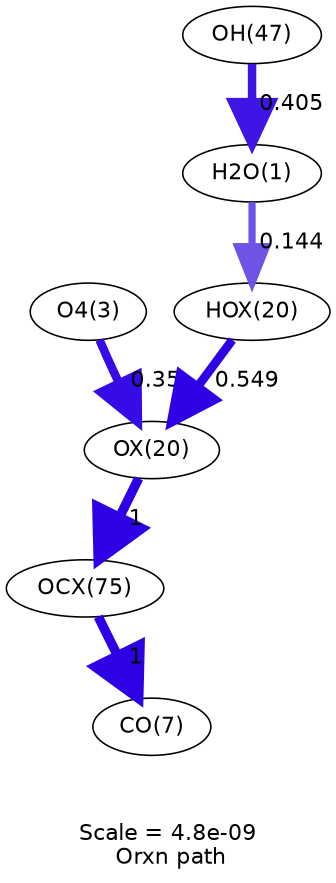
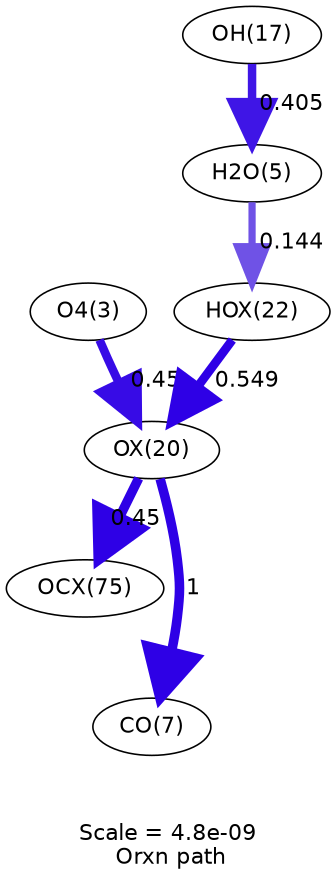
  digraph {
    fontname=Helvetica
    label="Scale = 4.8e-09\l Orxn path"
    node [fontname=Helvetica]
    edge [arrowsize=3 color="0.7, 1.5, 0.9" fontname=Helvetica penwidth=6]
    n1 [label="O4(3)"]
    n2 [label="OX(20)"]
    n3 [label="OCX(75)"]
    n4 [label="CO(7)"]
-   n5 [label="HOX(20)"]
-   n6 [label="H2O(1)"]
-   n7 [label="OH(47)"]
-   n1 -> n2 [arrowsize=2.7 color="0.7, 0.95, 0.9" label=" 0.35" penwidth=5.4]
-   n2 -> n3 [label=" 1"]
-   n3 -> n4 [label=" 1"]
+   n5 [label="HOX(22)"]
+   n6 [label="H2O(5)"]
+   n7 [label="OH(17)"]
+   n1 -> n2 [arrowsize=2.7 color="0.7, 0.95, 0.9" label=" 0.45" penwidth=5.4]
+   n2 -> n3 [label=" 0.45"]
+   n2 -> n4 [label=" 1"]
    n5 -> n2 [arrowsize=2.77 color="0.7, 1.05, 0.9" label=" 0.549" penwidth=5.55]
    n6 -> n5 [arrowsize=2.27 color="0.7, 0.644, 0.9" label=" 0.144" penwidth=4.54]
    n7 -> n6 [arrowsize=2.66 color="0.7, 0.905, 0.9" label=" 0.405" penwidth=5.32]
  }
